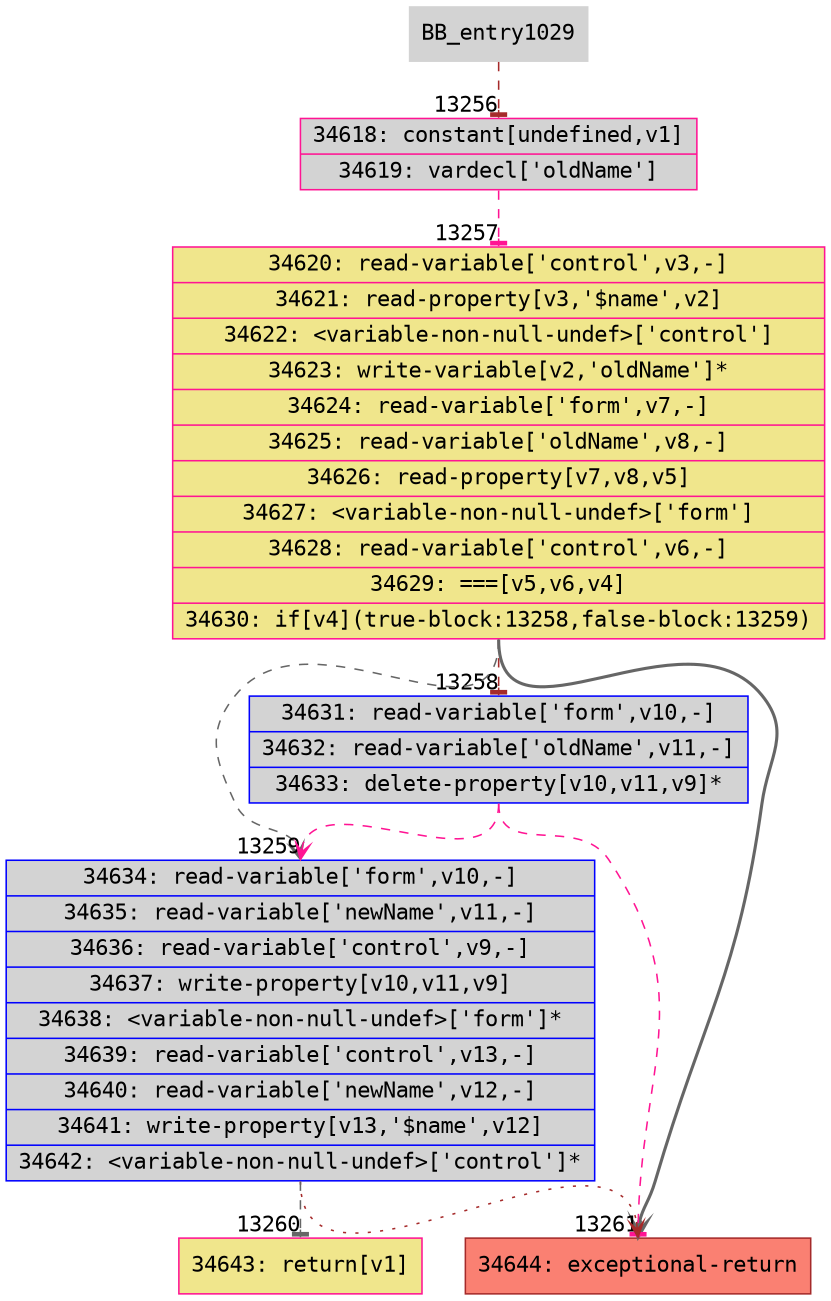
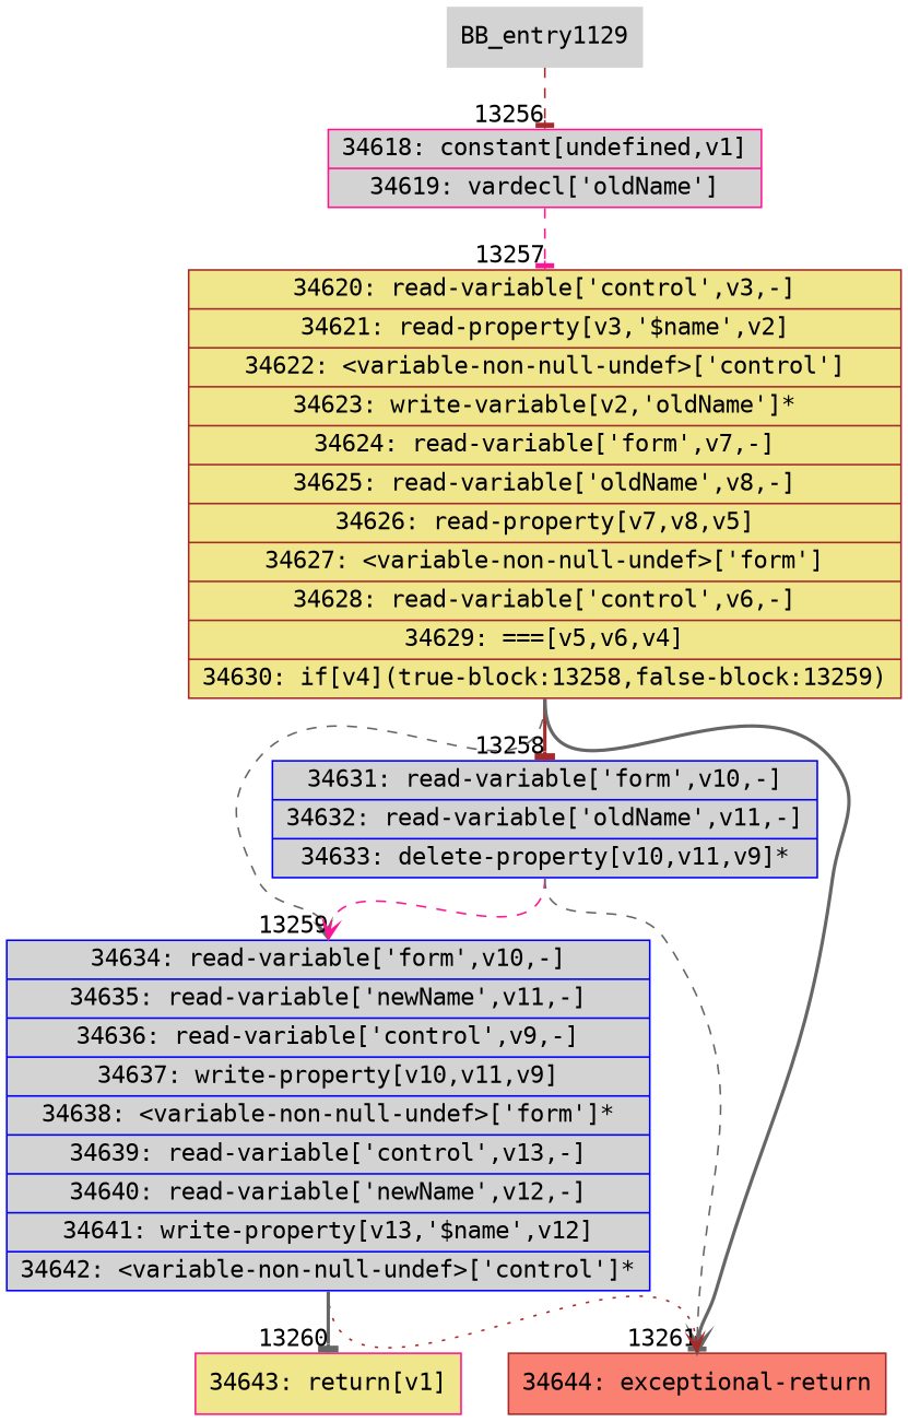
  digraph {
    fontname="DejaVu Sans Mono"
    rankdir=TD
    node [color=deeppink fillcolor=lightgrey fontname="DejaVu Sans Mono" shape=record style=filled]
    edge [arrowhead=tee color=gray40 fontname="DejaVu Sans Mono" headport=n style=dashed tailport=s]
-   BB_entry1029 [shape=none]
+   BB_entry1029 [shape=none label=BB_entry1129]
    n2 [label="{34618: constant[undefined,v1]|34619: vardecl['oldName']}"]
-   n3 [fillcolor=khaki label="{34620: read-variable['control',v3,-]|34621: read-property[v3,'$name',v2]|34622: \<variable-non-null-undef\>['control']|34623: write-variable[v2,'oldName']*|34624: read-variable['form',v7,-]|34625: read-variable['oldName',v8,-]|34626: read-property[v7,v8,v5]|34627: \<variable-non-null-undef\>['form']|34628: read-variable['control',v6,-]|34629: ===[v5,v6,v4]|34630: if[v4](true-block:13258,false-block:13259)}"]
+   n3 [color=brown fillcolor=khaki label="{34620: read-variable['control',v3,-]|34621: read-property[v3,'$name',v2]|34622: \<variable-non-null-undef\>['control']|34623: write-variable[v2,'oldName']*|34624: read-variable['form',v7,-]|34625: read-variable['oldName',v8,-]|34626: read-property[v7,v8,v5]|34627: \<variable-non-null-undef\>['form']|34628: read-variable['control',v6,-]|34629: ===[v5,v6,v4]|34630: if[v4](true-block:13258,false-block:13259)}"]
    n4 [color=blue label="{34631: read-variable['form',v10,-]|34632: read-variable['oldName',v11,-]|34633: delete-property[v10,v11,v9]*}"]
    n5 [color=blue label="{34634: read-variable['form',v10,-]|34635: read-variable['newName',v11,-]|34636: read-variable['control',v9,-]|34637: write-property[v10,v11,v9]|34638: \<variable-non-null-undef\>['form']*|34639: read-variable['control',v13,-]|34640: read-variable['newName',v12,-]|34641: write-property[v13,'$name',v12]|34642: \<variable-non-null-undef\>['control']*}"]
    n6 [color=brown fillcolor=salmon label="{34644: exceptional-return}"]
    n7 [fillcolor=khaki label="{34643: return[v1]}"]
    BB_entry1029 -> n2 [color=brown headlabel="    13256"]
    n2 -> n3 [color=deeppink headlabel="      13257"]
-   n3 -> n4 [color=brown headlabel="      13258"]
+   n3 -> n4 [color=brown headlabel="      13258" style=bold]
    n3 -> n5 [arrowhead=vee headlabel="      13259"]
    n3 -> n6 [arrowhead=vee headlabel="      13261" style=bold]
    n4 -> n5 [arrowhead=vee color=deeppink]
-   n4 -> n6 [color=deeppink]
+   n4 -> n6
    n5 -> n6 [arrowhead=vee color=brown style=dotted]
-   n5 -> n7 [headlabel="      13260"]
+   n5 -> n7 [headlabel="      13260" style=bold]
  }
